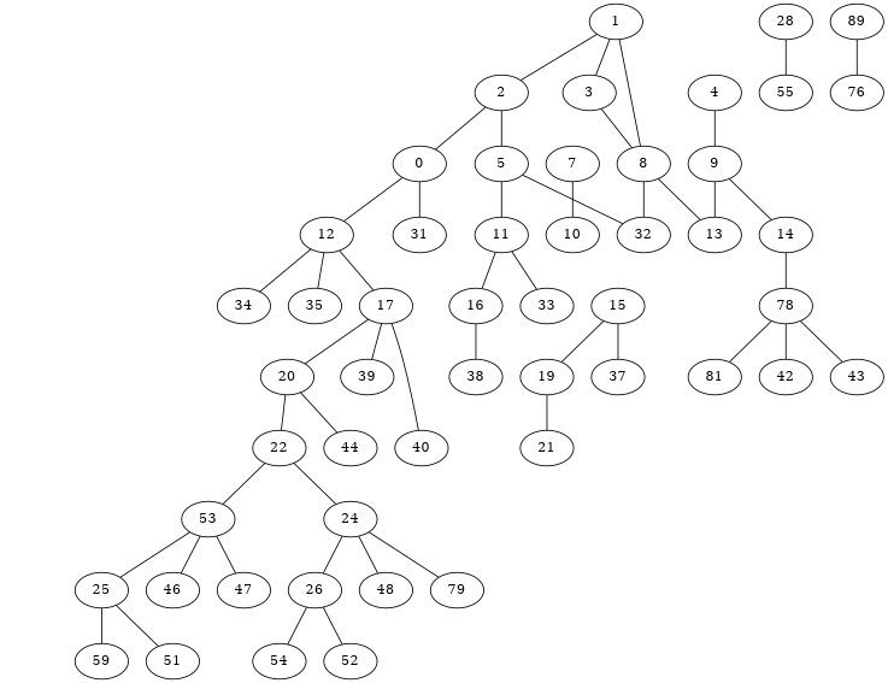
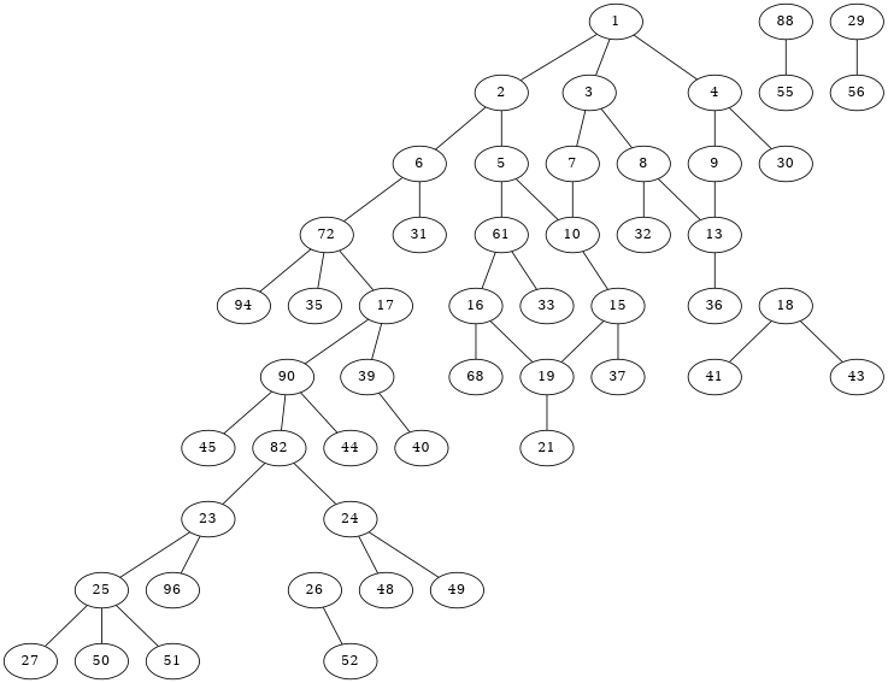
  graph {
    node [chem=H]
    edge [valence=1]
    1 [chem=C]
    2 [chem=C]
    3 [chem=C]
    4 [chem=C]
    5 [chem=C]
-   6 [chem=N label=0]
+   6 [chem=N]
    7 [chem=N]
    8 [chem=C]
    9 [chem=C]
+   30
    10 [chem=C]
-   11 [chem=C]
-   12 [chem=C]
+   11 [chem=C label=61]
+   12 [chem=C label=72]
    31
    13 [chem=C]
    32
-   14 [chem=O]
    15 [chem=C]
    16 [chem=C]
    33
    17 [chem=C]
-   34
+   34 [label=94]
    35
-   18 [chem=C label=78]
+   36
+   18 [chem=C]
    19 [chem=C]
    37
-   38
-   20 [chem=C]
+   38 [label=68]
+   20 [chem=C label=90]
    39
    40
-   41 [label=81]
-   42
+   41
    43
    21 [chem=Cl]
-   22 [chem=N]
+   22 [chem=N label=82]
    44
-   23 [chem=C label=53]
+   45
+   23 [chem=C]
    24 [chem=C]
    25 [chem=C]
-   46
-   47
+   46 [label=96]
    26 [chem=C]
    48
-   49 [label=79]
-   50 [label=59]
+   49
+   27 [chem=Cl]
+   50
    51
    52
-   54
-   28 [chem=Cl]
+   28 [chem=Cl label=88]
    55
-   29 [chem=Cl label=89]
-   56 [label=76]
+   29 [chem=Cl]
+   56
    1 -- 2 [valence=2]
    1 -- 3
-   1 -- 8
+   1 -- 4
    2 -- 5
    2 -- 6
+   3 -- 7 [valence=2]
    3 -- 8
    4 -- 9 [valence=2]
-   5 -- 32
+   4 -- 30
+   5 -- 10
    5 -- 11 [valence=2]
    6 -- 12
    6 -- 31
    7 -- 10
    8 -- 13 [valence=2]
    8 -- 32
    9 -- 13
-   9 -- 14
+   10 -- 15 [valence=2]
    11 -- 16
    11 -- 33
    12 -- 17
    12 -- 34
    12 -- 35
-   14 -- 18
+   13 -- 36
    15 -- 19
    15 -- 37
+   16 -- 19 [valence=2]
    16 -- 38
    17 -- 20
    17 -- 39
-   17 -- 40
+   39 -- 40
    18 -- 41
-   18 -- 42
    18 -- 43
    19 -- 21
    20 -- 22
    20 -- 44
+   20 -- 45
    22 -- 23
    22 -- 24
    23 -- 25
    23 -- 46
-   23 -- 47
-   24 -- 26
    24 -- 48
    24 -- 49
+   25 -- 27
    25 -- 50
    25 -- 51
    26 -- 52
-   26 -- 54
    28 -- 55
    29 -- 56
  }
